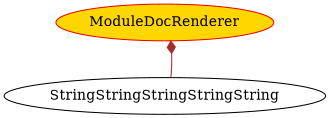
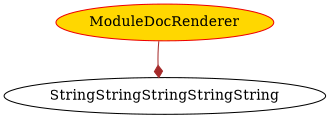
  digraph {
    node [style=filled]
    n1 [color=red2 label=ModuleDocRenderer shape=oval fillcolor=gold]
    StringStringStringStringString [fillcolor=white]
-   StringStringStringStringString -> n1 [color=brown arrowhead=diamond]
+   n1 -> StringStringStringStringString [color=brown arrowhead=diamond]
  }
